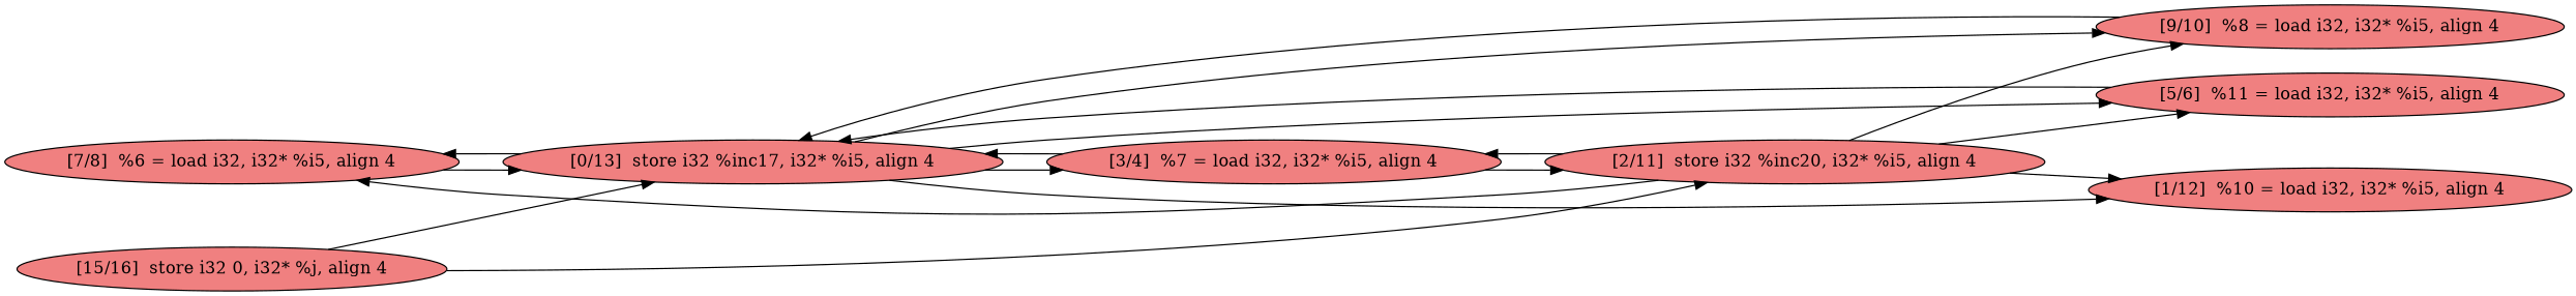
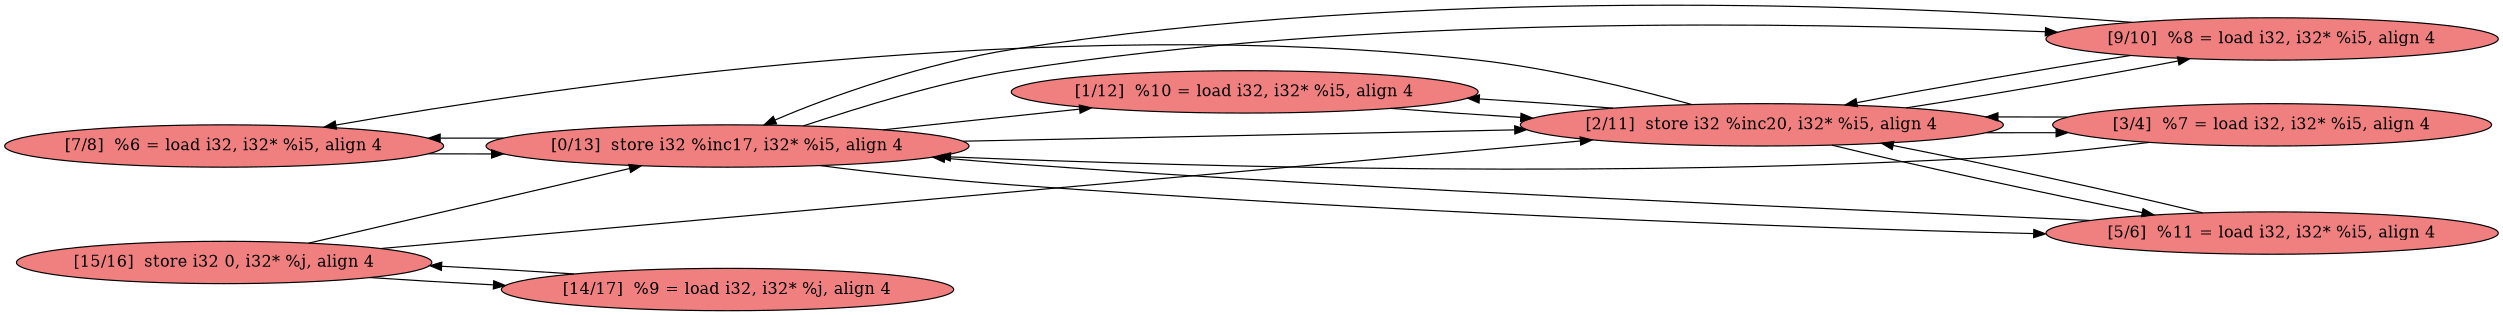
  digraph {
    rankdir=LR
    node [fillcolor=lightcoral shape=ellipse style=filled]
    n1 [label="[7/8]  %6 = load i32, i32* %i5, align 4"]
    n2 [label="[0/13]  store i32 %inc17, i32* %i5, align 4"]
    n3 [label="[2/11]  store i32 %inc20, i32* %i5, align 4"]
    n4 [label="[9/10]  %8 = load i32, i32* %i5, align 4"]
    n5 [label="[5/6]  %11 = load i32, i32* %i5, align 4"]
    n6 [label="[3/4]  %7 = load i32, i32* %i5, align 4"]
    n7 [label="[1/12]  %10 = load i32, i32* %i5, align 4"]
+   n8 [label="[14/17]  %9 = load i32, i32* %j, align 4"]
    n9 [label="[15/16]  store i32 0, i32* %j, align 4"]
    n1 -> n2
    n2 -> n1
    n2 -> n4
    n2 -> n5
-   n2 -> n6
+   n2 -> n3
    n2 -> n7
    n3 -> n1
    n3 -> n4
    n3 -> n5
    n3 -> n6
    n3 -> n7
    n4 -> n2
+   n4 -> n3
    n5 -> n2
+   n5 -> n3
    n6 -> n2
    n6 -> n3
+   n7 -> n3
+   n8 -> n9
    n9 -> n2
    n9 -> n3
+   n9 -> n8
  }
